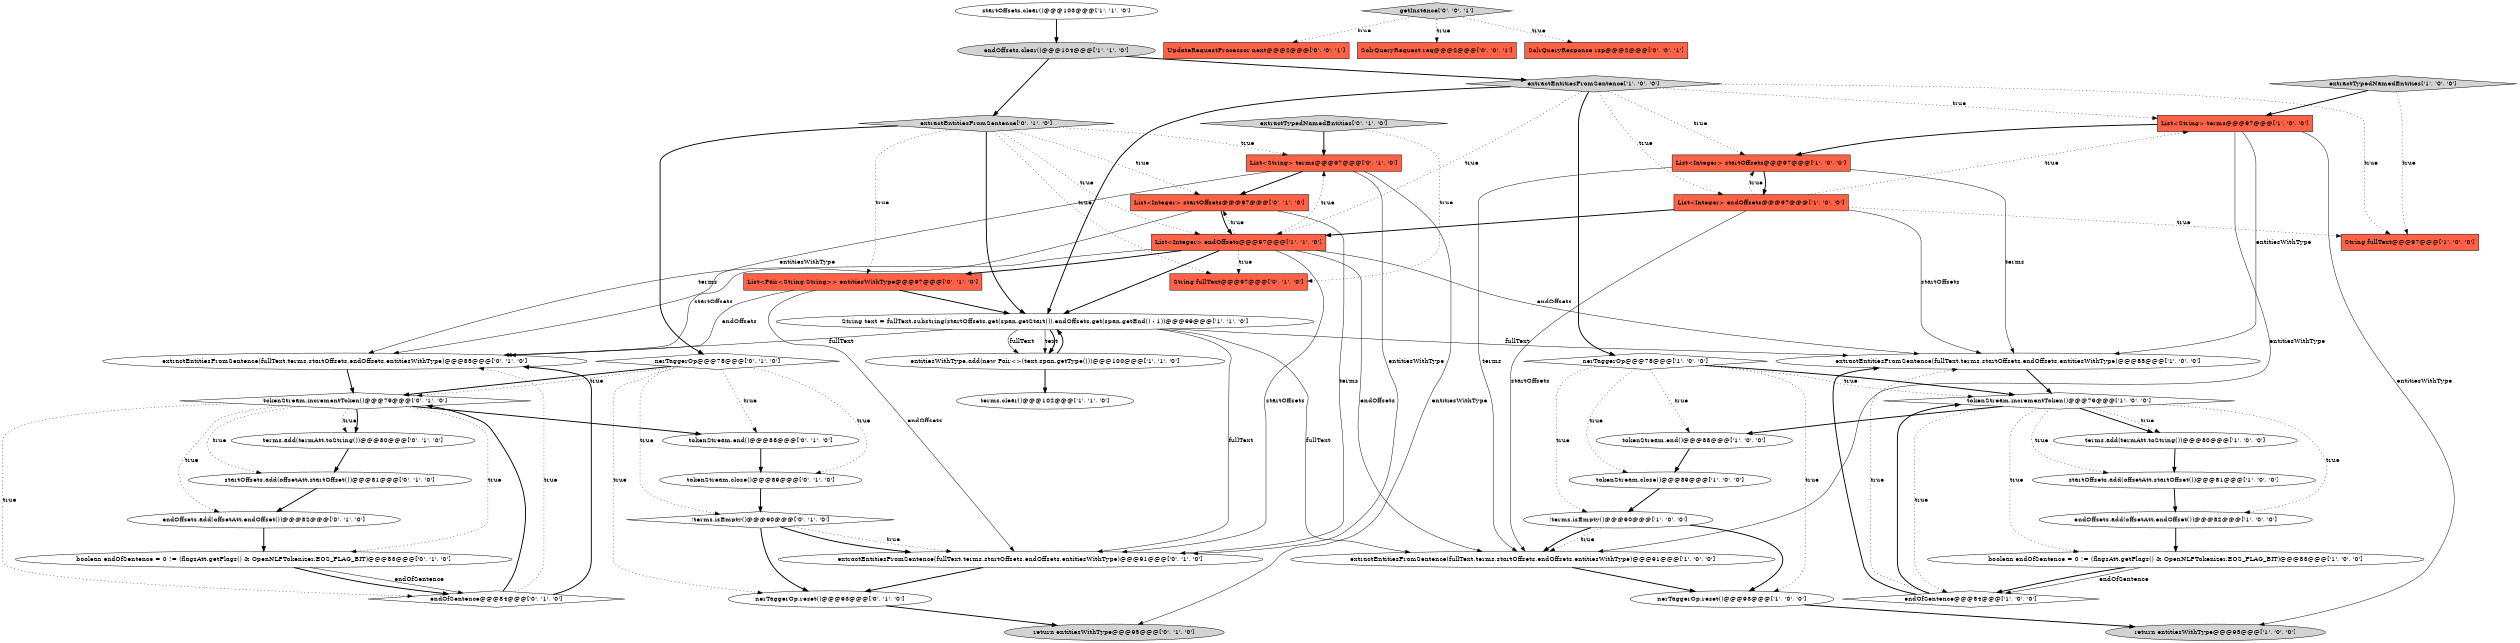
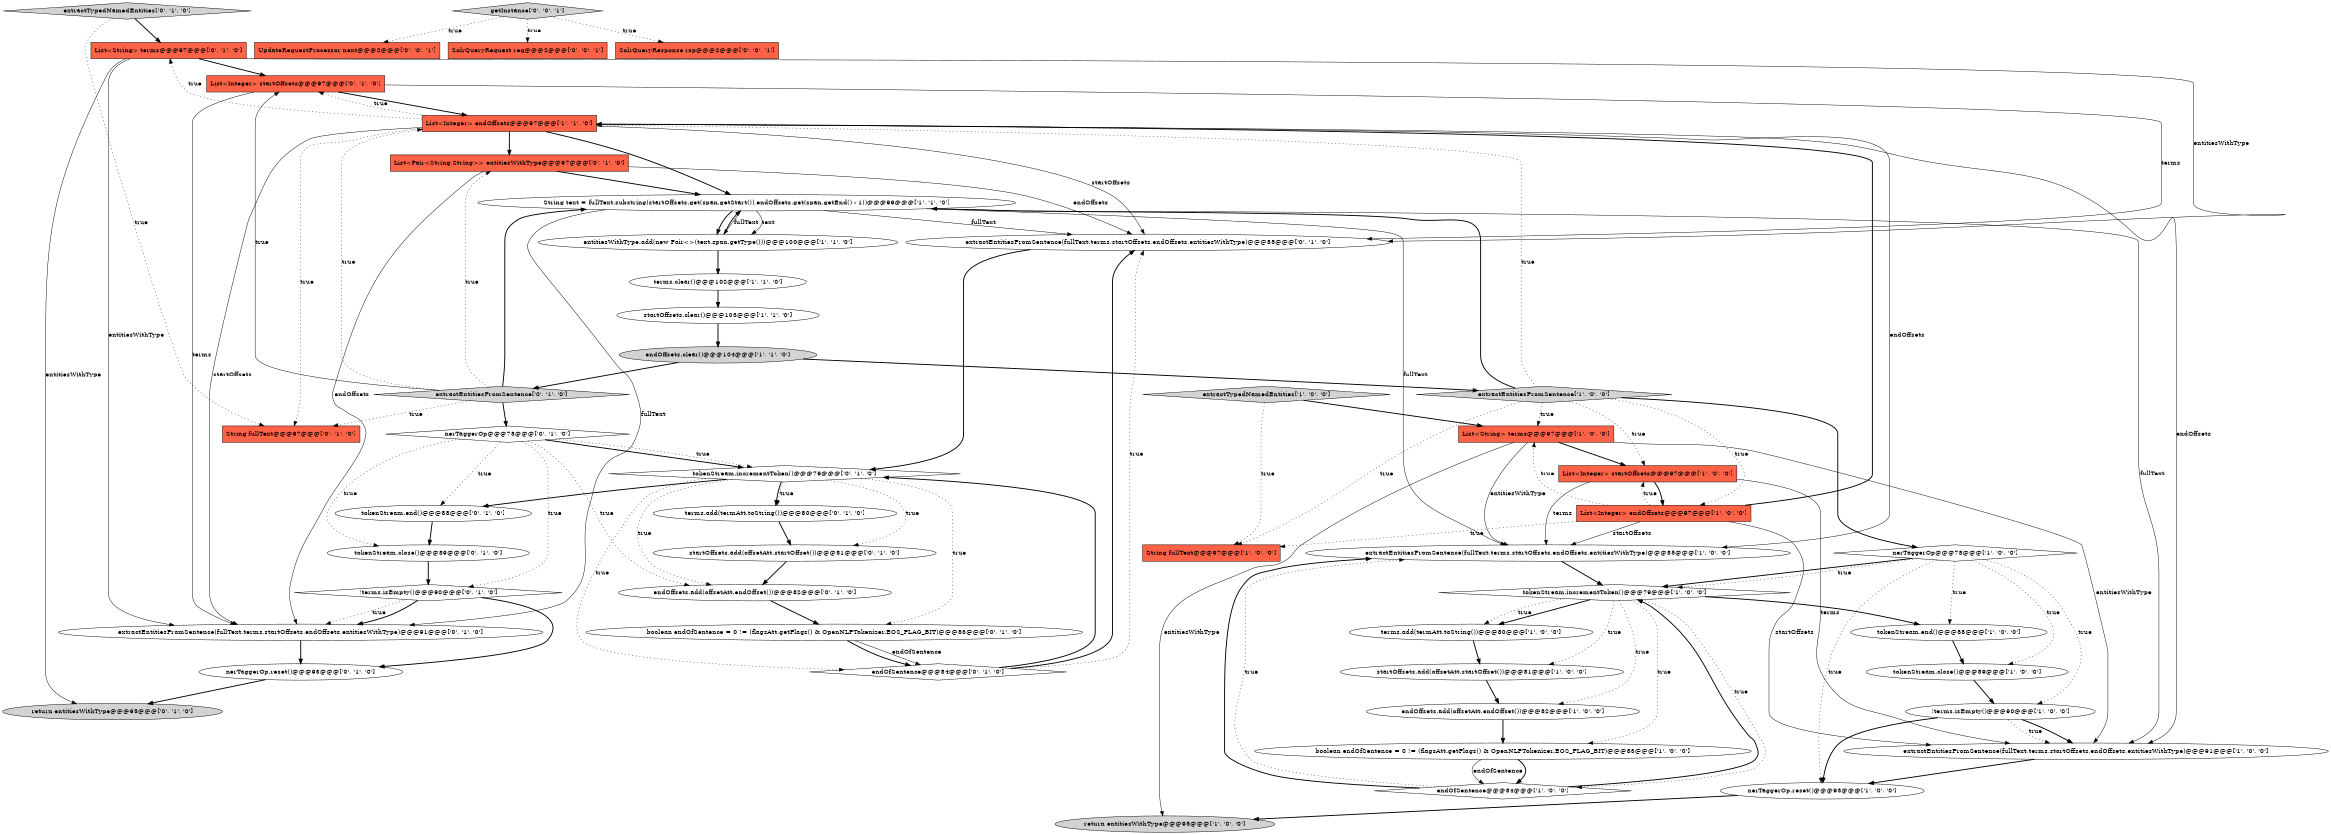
  digraph {
    node [fillcolor=white shape=ellipse style=filled]
    edge [style=bold]
    n1 [label="!terms.isEmpty()@@@90@@@['0', '1', '0']" shape=diamond]
    n2 [label="nerTaggerOp.reset()@@@93@@@['0', '1', '0']"]
    n3 [label="extractEntitiesFromSentence(fullText,terms,startOffsets,endOffsets,entitiesWithType)@@@91@@@['0', '1', '0']"]
    n4 [fillcolor=lightgray label="return entitiesWithType@@@95@@@['0', '1', '0']"]
    n5 [label="startOffsets.clear()@@@103@@@['1', '1', '0']"]
    n6 [fillcolor=lightgray label="endOffsets.clear()@@@104@@@['1', '1', '0']"]
    n7 [fillcolor=lightgray label="extractEntitiesFromSentence['0', '1', '0']" shape=diamond]
    n8 [fillcolor=lightgray label="extractEntitiesFromSentence['1', '0', '0']" shape=diamond]
    n9 [label="tokenStream.end()@@@88@@@['0', '1', '0']"]
    n10 [label="tokenStream.close()@@@89@@@['0', '1', '0']"]
    n11 [label="extractEntitiesFromSentence(fullText,terms,startOffsets,endOffsets,entitiesWithType)@@@91@@@['1', '0', '0']"]
    n12 [label="nerTaggerOp.reset()@@@93@@@['1', '0', '0']"]
    n13 [fillcolor=lightgray label="return entitiesWithType@@@95@@@['1', '0', '0']"]
    n14 [fillcolor=lightgray label="extractTypedNamedEntities['1', '0', '0']" shape=diamond]
    n15 [fillcolor=tomato label="List<String> terms@@@97@@@['1', '0', '0']" shape=box]
    n16 [fillcolor=tomato label="String fullText@@@97@@@['1', '0', '0']" shape=box]
    n17 [label="extractEntitiesFromSentence(fullText,terms,startOffsets,endOffsets,entitiesWithType)@@@85@@@['1', '0', '0']"]
    n18 [fillcolor=tomato label="List<Integer> startOffsets@@@97@@@['1', '0', '0']" shape=box]
    n19 [label="boolean endOfSentence = 0 != (flagsAtt.getFlags() & OpenNLPTokenizer.EOS_FLAG_BIT)@@@83@@@['1', '0', '0']"]
    n20 [label="endOfSentence@@@84@@@['1', '0', '0']" shape=diamond]
    n21 [label="tokenStream.incrementToken()@@@79@@@['1', '0', '0']" shape=diamond]
    n22 [label="endOfSentence@@@84@@@['0', '1', '0']" shape=diamond]
    n23 [label="extractEntitiesFromSentence(fullText,terms,startOffsets,endOffsets,entitiesWithType)@@@85@@@['0', '1', '0']"]
    n24 [label="tokenStream.incrementToken()@@@79@@@['0', '1', '0']" shape=diamond]
    n25 [label="boolean endOfSentence = 0 != (flagsAtt.getFlags() & OpenNLPTokenizer.EOS_FLAG_BIT)@@@83@@@['0', '1', '0']"]
    n26 [label="terms.add(termAtt.toString())@@@80@@@['0', '1', '0']"]
    n27 [label="startOffsets.add(offsetAtt.startOffset())@@@81@@@['0', '1', '0']"]
    n28 [label="endOffsets.add(offsetAtt.endOffset())@@@82@@@['0', '1', '0']"]
    n29 [label="startOffsets.add(offsetAtt.startOffset())@@@81@@@['1', '0', '0']"]
    n30 [label="endOffsets.add(offsetAtt.endOffset())@@@82@@@['1', '0', '0']"]
    n31 [fillcolor=tomato label="List<String> terms@@@97@@@['0', '1', '0']" shape=box]
    n32 [fillcolor=tomato label="List<Integer> startOffsets@@@97@@@['0', '1', '0']" shape=box]
    n33 [fillcolor=tomato label="List<Integer> endOffsets@@@97@@@['1', '1', '0']" shape=box]
    n34 [fillcolor=tomato label="String fullText@@@97@@@['0', '1', '0']" shape=box]
    n35 [label="String text = fullText.substring(startOffsets.get(span.getStart()),endOffsets.get(span.getEnd() - 1))@@@99@@@['1', '1', '0']"]
    n36 [fillcolor=tomato label="List<Pair<String,String>> entitiesWithType@@@97@@@['0', '1', '0']" shape=box]
    n37 [fillcolor=tomato label="UpdateRequestProcessor next@@@2@@@['0', '0', '1']" shape=box]
    n38 [fillcolor=lightgray label="getInstance['0', '0', '1']" shape=diamond]
    n39 [fillcolor=tomato label="SolrQueryRequest req@@@2@@@['0', '0', '1']" shape=box]
    n40 [fillcolor=tomato label="SolrQueryResponse rsp@@@2@@@['0', '0', '1']" shape=box]
    n41 [label="nerTaggerOp@@@78@@@['1', '0', '0']" shape=diamond]
    n42 [label="!terms.isEmpty()@@@90@@@['1', '0', '0']"]
    n43 [label="tokenStream.end()@@@88@@@['1', '0', '0']"]
    n44 [label="tokenStream.close()@@@89@@@['1', '0', '0']"]
    n45 [label="terms.add(termAtt.toString())@@@80@@@['1', '0', '0']"]
    n46 [label="nerTaggerOp@@@78@@@['0', '1', '0']" shape=diamond]
    n47 [fillcolor=tomato label="List<Integer> endOffsets@@@97@@@['1', '0', '0']" shape=box]
    n48 [label="entitiesWithType.add(new Pair<>(text,span.getType()))@@@100@@@['1', '1', '0']"]
    n49 [label="terms.clear()@@@102@@@['1', '1', '0']"]
    n50 [fillcolor=lightgray label="extractTypedNamedEntities['0', '1', '0']" shape=diamond]
    n1 -> n2
    n1 -> n3 [label=true style=dotted]
    n1 -> n3
    n2 -> n4
    n3 -> n2
    n5 -> n6
    n6 -> n7
    n6 -> n8
-   n7 -> n31 [label=true style=dotted]
-   n7 -> n32 [label=true style=dotted]
+   n7 -> n32 [label=true style=solid]
    n7 -> n33 [label=true style=dotted]
    n7 -> n34 [label=true style=dotted]
    n7 -> n35
    n7 -> n36 [label=true style=dotted]
    n7 -> n46
    n8 -> n15 [label=true style=dotted]
    n8 -> n16 [label=true style=dotted]
    n8 -> n18 [label=true style=dotted]
    n8 -> n33 [label=true style=dotted]
    n8 -> n35
    n8 -> n41
    n8 -> n47 [label=true style=dotted]
    n9 -> n10
    n10 -> n1
    n11 -> n12
    n12 -> n13
    n14 -> n15
    n14 -> n16 [label=true style=dotted]
    n15 -> n11 [label=entitiesWithType style=solid]
    n15 -> n13 [label=entitiesWithType style=solid]
    n15 -> n17 [label=entitiesWithType style=solid]
    n15 -> n18
    n17 -> n21
    n18 -> n11 [label=terms style=solid]
    n18 -> n17 [label=terms style=solid]
    n18 -> n47
    n19 -> n20
    n19 -> n20 [label=endOfSentence style=solid]
    n20 -> n17 [label=true style=dotted]
    n20 -> n17
    n20 -> n21
    n21 -> n19 [label=true style=dotted]
    n21 -> n20 [label=true style=dotted]
    n21 -> n29 [label=true style=dotted]
    n21 -> n30 [label=true style=dotted]
    n21 -> n43
    n21 -> n45
    n21 -> n45 [label=true style=dotted]
    n22 -> n23 [label=true style=dotted]
    n22 -> n23
    n22 -> n24
    n23 -> n24
    n24 -> n9
    n24 -> n22 [label=true style=dotted]
    n24 -> n25 [label=true style=dotted]
    n24 -> n26 [label=true style=dotted]
    n24 -> n26
    n24 -> n27 [label=true style=dotted]
    n24 -> n28 [label=true style=dotted]
    n25 -> n22 [label=endOfSentence style=solid]
    n25 -> n22
    n26 -> n27
    n27 -> n28
    n28 -> n25
    n29 -> n30
    n30 -> n19
    n31 -> n3 [label=entitiesWithType style=solid]
    n31 -> n4 [label=entitiesWithType style=solid]
    n31 -> n23 [label=entitiesWithType style=solid]
    n31 -> n32
    n32 -> n3 [label=terms style=solid]
    n32 -> n23 [label=terms style=solid]
    n32 -> n33
    n33 -> n3 [label=startOffsets style=solid]
    n33 -> n11 [label=endOffsets style=solid]
    n33 -> n17 [label=endOffsets style=solid]
    n33 -> n23 [label=startOffsets style=solid]
    n33 -> n31 [label=true style=dotted]
    n33 -> n32 [label=true style=dotted]
    n33 -> n34 [label=true style=dotted]
    n33 -> n35
    n33 -> n36
    n35 -> n3 [label=fullText style=solid]
    n35 -> n11 [label=fullText style=solid]
    n35 -> n17 [label=fullText style=solid]
    n35 -> n23 [label=fullText style=solid]
    n35 -> n48 [label=fullText style=solid]
    n35 -> n48 [label=text style=solid]
    n35 -> n48
    n36 -> n3 [label=endOffsets style=solid]
    n36 -> n23 [label=endOffsets style=solid]
    n36 -> n35
    n38 -> n37 [label=true style=dotted]
    n38 -> n39 [label=true style=dotted]
    n38 -> n40 [label=true style=dotted]
    n41 -> n12 [label=true style=dotted]
    n41 -> n21
    n41 -> n21 [label=true style=dotted]
    n41 -> n42 [label=true style=dotted]
    n41 -> n43 [label=true style=dotted]
    n41 -> n44 [label=true style=dotted]
    n42 -> n11 [label=true style=dotted]
    n42 -> n11
    n42 -> n12
    n43 -> n44
    n44 -> n42
    n45 -> n29
    n46 -> n1 [label=true style=dotted]
-   n46 -> n2 [label=true style=dotted]
+   n46 -> n28 [label=true style=dotted]
    n46 -> n9 [label=true style=dotted]
    n46 -> n10 [label=true style=dotted]
    n46 -> n24
    n46 -> n24 [label=true style=dotted]
    n47 -> n11 [label=startOffsets style=solid]
    n47 -> n15 [label=true style=dotted]
    n47 -> n16 [label=true style=dotted]
    n47 -> n17 [label=startOffsets style=solid]
    n47 -> n18 [label=true style=dotted]
    n47 -> n33
    n48 -> n35
    n48 -> n49
+   n49 -> n5
    n50 -> n31
    n50 -> n34 [label=true style=dotted]
  }
